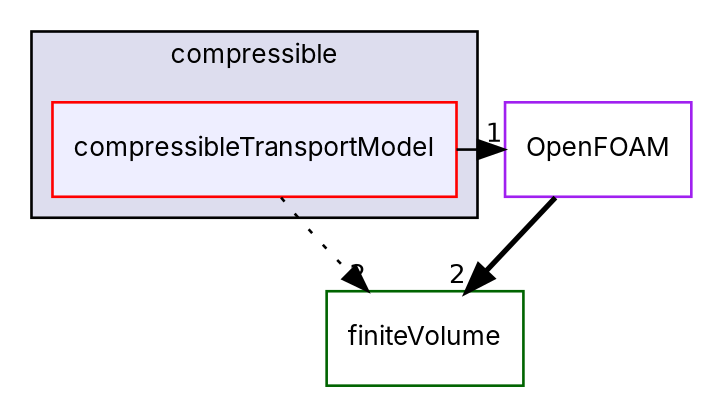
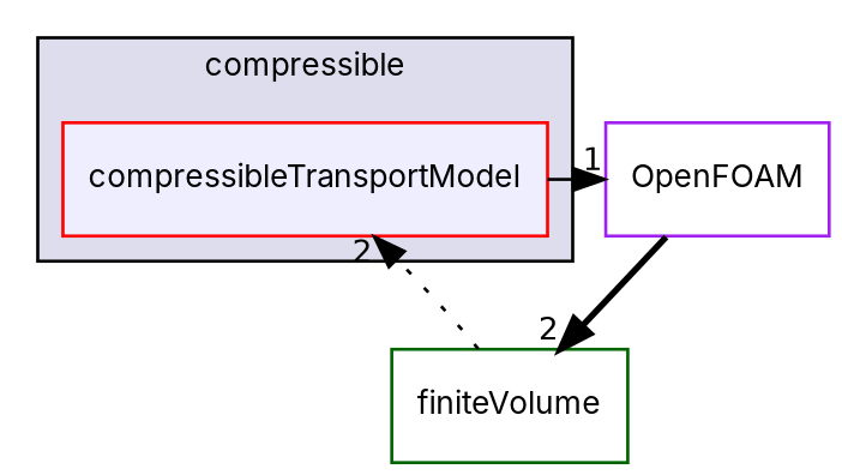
  digraph {
    compound=true
    fontname=Inter
    node [fontname=Inter fontsize=10 shape=box]
    edge [fontname=Inter headlabel=2 labeldistance=1.5 labelfontname=Helvetica labelfontsize=10]
    n1 [color=red fillcolor="#eeeeff" label=compressibleTransportModel pencolor=black style=filled]
    n2 [color=darkgreen label=finiteVolume]
    n3 [color=purple label=OpenFOAM]
    subgraph cluster_1 {
      bgcolor="#ddddee"
      fontsize=10
      label=compressible
      pencolor=black
      n1
    }
-   n1 -> n2 [style=dotted]
+   n2 -> n1 [style=dotted]
    n1 -> n3 [headlabel=1 style=solid]
    n3 -> n2 [style=bold]
  }
